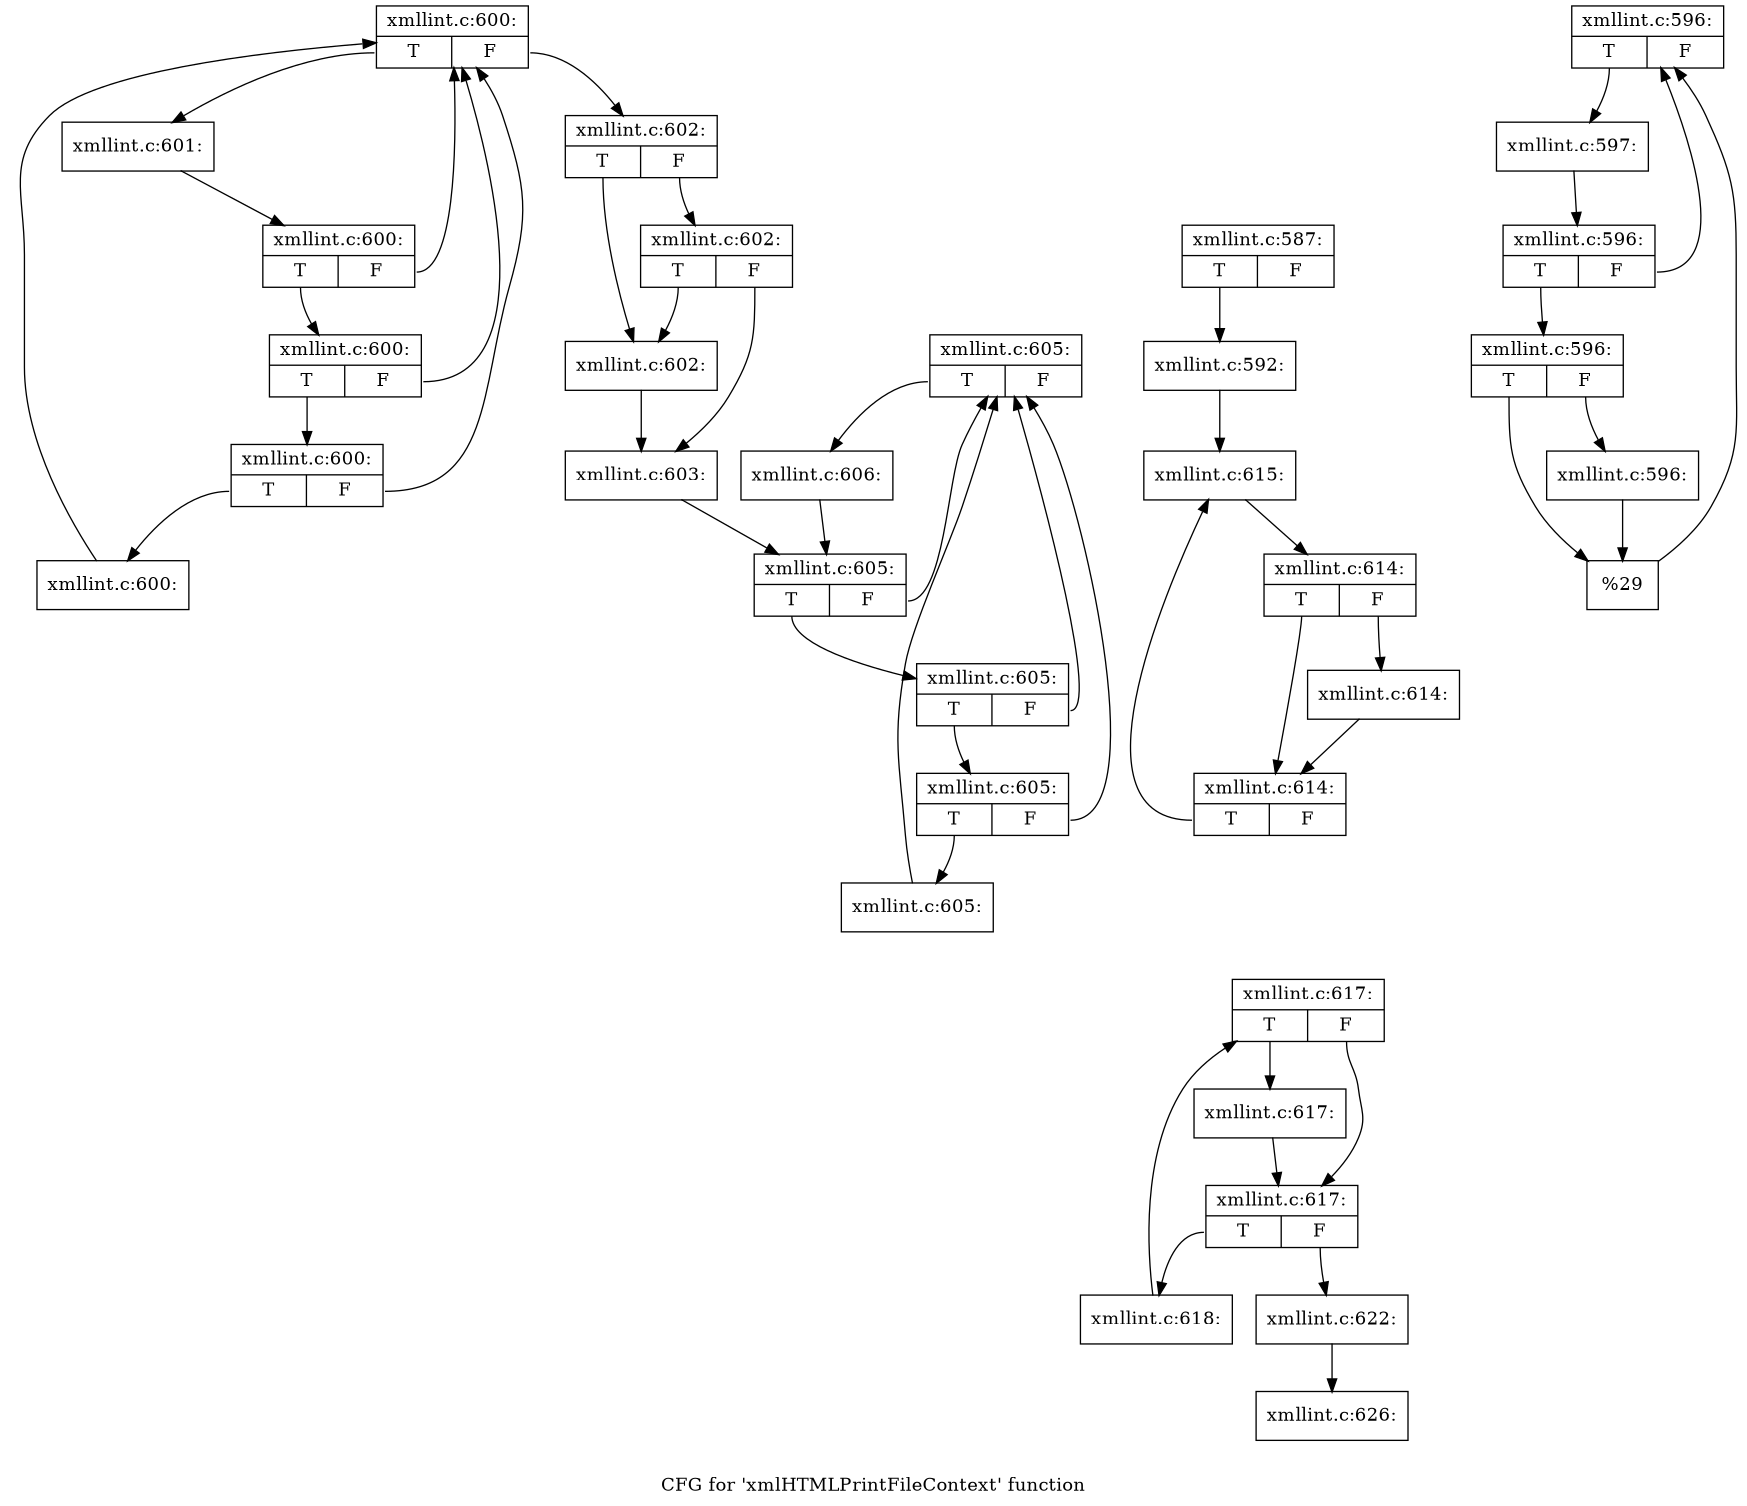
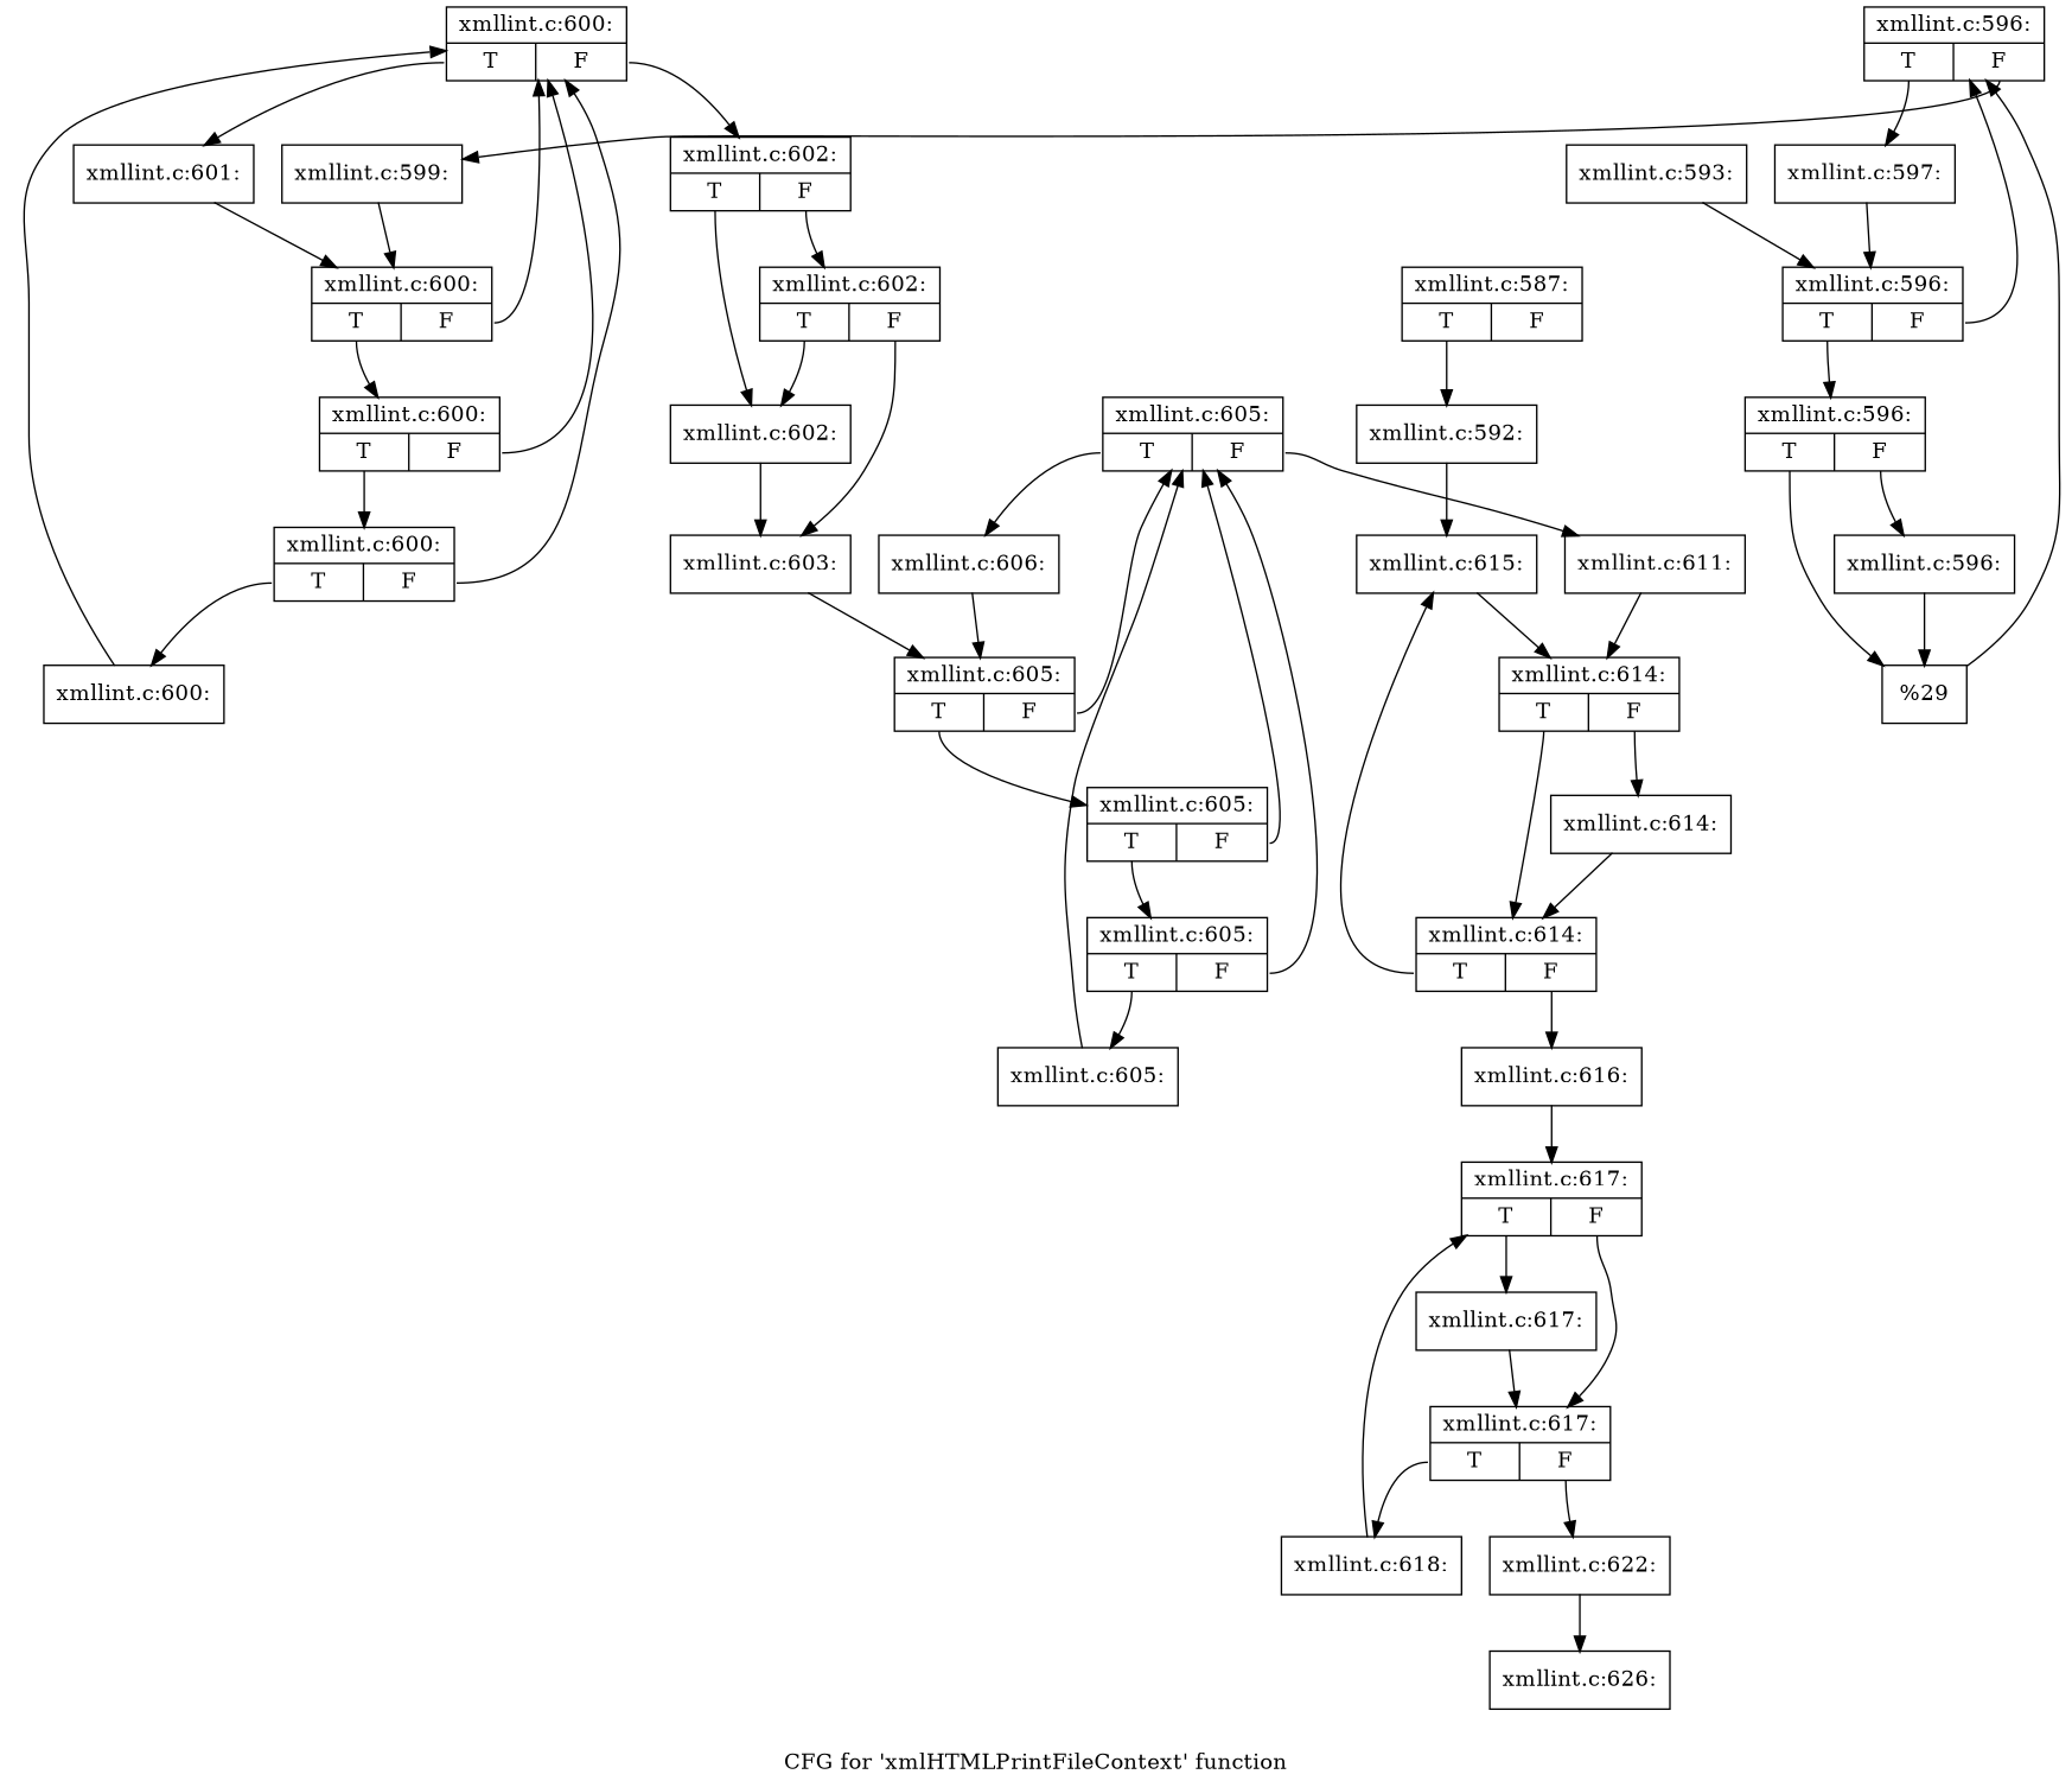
  digraph {
    label="CFG for 'xmlHTMLPrintFileContext' function"
    node [shape=record]
    n1 [label="{xmllint.c:587:|{<s0>T|<s1>F}}"]
    n2 [label="{xmllint.c:592:}"]
    n3 [label="{xmllint.c:615:}"]
+   n4 [label="{xmllint.c:593:}"]
    n5 [label="{xmllint.c:596:|{<s0>T|<s1>F}}"]
    n6 [label="{xmllint.c:626:}"]
    n7 [label="{xmllint.c:596:|{<s0>T|<s1>F}}"]
    n8 [label="{xmllint.c:596:|{<s0>T|<s1>F}}"]
    n9 [label="{%29}"]
    n10 [label="{xmllint.c:596:}"]
    n11 [label="{xmllint.c:597:}"]
+   n12 [label="{xmllint.c:599:}"]
    n13 [label="{xmllint.c:600:|{<s0>T|<s1>F}}"]
    n14 [label="{xmllint.c:600:|{<s0>T|<s1>F}}"]
    n15 [label="{xmllint.c:600:|{<s0>T|<s1>F}}"]
    n16 [label="{xmllint.c:600:|{<s0>T|<s1>F}}"]
    n17 [label="{xmllint.c:601:}"]
    n18 [label="{xmllint.c:602:|{<s0>T|<s1>F}}"]
    n19 [label="{xmllint.c:600:}"]
    n20 [label="{xmllint.c:602:}"]
    n21 [label="{xmllint.c:602:|{<s0>T|<s1>F}}"]
    n22 [label="{xmllint.c:603:}"]
    n23 [label="{xmllint.c:605:|{<s0>T|<s1>F}}"]
    n24 [label="{xmllint.c:605:|{<s0>T|<s1>F}}"]
    n25 [label="{xmllint.c:605:|{<s0>T|<s1>F}}"]
    n26 [label="{xmllint.c:605:|{<s0>T|<s1>F}}"]
    n27 [label="{xmllint.c:606:}"]
+   n28 [label="{xmllint.c:611:}"]
    n29 [label="{xmllint.c:605:}"]
    n30 [label="{xmllint.c:614:|{<s0>T|<s1>F}}"]
    n31 [label="{xmllint.c:614:|{<s0>T|<s1>F}}"]
    n32 [label="{xmllint.c:614:}"]
+   n33 [label="{xmllint.c:616:}"]
    n34 [label="{xmllint.c:617:|{<s0>T|<s1>F}}"]
    n35 [label="{xmllint.c:617:}"]
    n36 [label="{xmllint.c:617:|{<s0>T|<s1>F}}"]
    n37 [label="{xmllint.c:618:}"]
    n38 [label="{xmllint.c:622:}"]
    n1 -> n2 [tailport=s0]
    n2 -> n3
    n3 -> n30
+   n4 -> n5
    n5 -> n7 [tailport=s0]
    n5 -> n8 [tailport=s1]
    n7 -> n9 [tailport=s0]
    n7 -> n10 [tailport=s1]
    n8 -> n11 [tailport=s0]
+   n8 -> n12 [tailport=s1]
    n9 -> n8
    n10 -> n9
    n11 -> n5
+   n12 -> n13
    n13 -> n14 [tailport=s0]
    n13 -> n15 [tailport=s1]
    n14 -> n15 [tailport=s1]
    n14 -> n16 [tailport=s0]
    n15 -> n17 [tailport=s0]
    n15 -> n18 [tailport=s1]
    n16 -> n15 [tailport=s1]
    n16 -> n19 [tailport=s0]
    n17 -> n13
    n18 -> n20 [tailport=s0]
    n18 -> n21 [tailport=s1]
    n19 -> n15
    n20 -> n22
    n21 -> n20 [tailport=s0]
    n21 -> n22 [tailport=s1]
    n22 -> n23
    n23 -> n24 [tailport=s0]
    n23 -> n25 [tailport=s1]
    n24 -> n25 [tailport=s1]
    n24 -> n26 [tailport=s0]
    n25 -> n27 [tailport=s0]
+   n25 -> n28 [tailport=s1]
    n26 -> n25 [tailport=s1]
    n26 -> n29 [tailport=s0]
    n27 -> n23
+   n28 -> n30
    n29 -> n25
    n30 -> n31 [tailport=s0]
    n30 -> n32 [tailport=s1]
    n31 -> n3 [tailport=s0]
+   n31 -> n33 [tailport=s1]
    n32 -> n31
+   n33 -> n34
    n34 -> n35 [tailport=s0]
    n34 -> n36 [tailport=s1]
    n35 -> n36
    n36 -> n37 [tailport=s0]
    n36 -> n38 [tailport=s1]
    n37 -> n34
    n38 -> n6
  }
